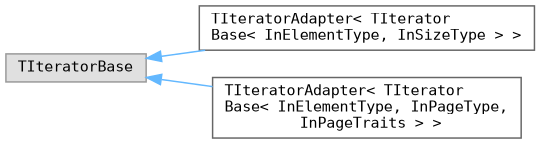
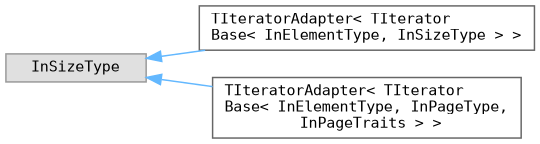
  digraph {
    rankdir=LR
    fontname="DejaVu Sans Mono"
    node [color=grey40 fillcolor=white fontname="DejaVu Sans Mono" fontsize=10 shape=box style=filled]
    edge [color=steelblue1 dir=back fontname="DejaVu Sans Mono" fontsize=10 labelfontname=Helvetica labelfontsize=10 style=solid]
-   n1 [color=grey60 fillcolor="#E0E0E0" height=0.2 label=TIteratorBase width=0.4]
+   n1 [color=grey60 fillcolor="#E0E0E0" height=0.2 label=InSizeType width=0.4]
    n2 [height=0.2 label="TIteratorAdapter\< TIterator\lBase\< InElementType, InSizeType \> \>" width=0.4]
    n3 [height=0.2 label="TIteratorAdapter\< TIterator\lBase\< InElementType, InPageType,\l InPageTraits \> \>" width=0.4]
    n1 -> n2
    n1 -> n3
  }
